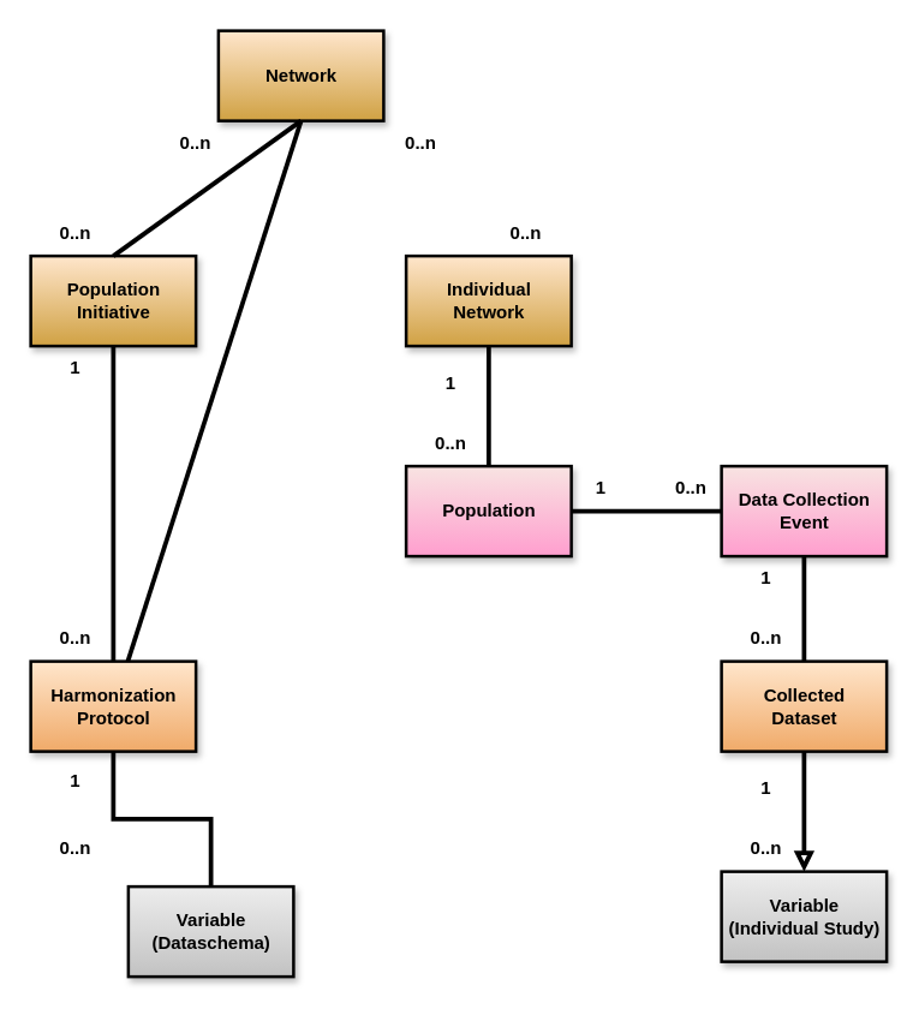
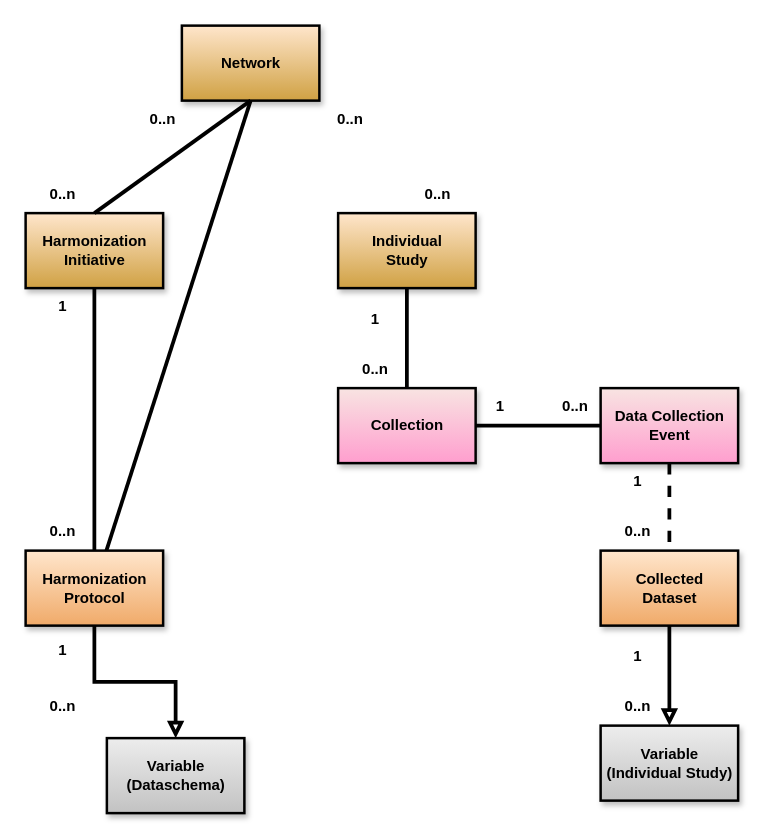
  <mxCell id="0" />
  <mxCell id="1" parent="0" />
  <mxCell id="2" style="rounded=0;orthogonalLoop=1;jettySize=auto;html=1;endArrow=none;endFill=0;strokeWidth=3;exitX=0.5;exitY=1;exitDx=0;exitDy=0;" parent="1" source="3" target="9" edge="1"><mxGeometry relative="1" as="geometry" /></mxCell>
  <mxCell id="3" value="Network" style="html=1;fillColor=#D0A143;strokeColor=default;gradientColor=#FFE6CC;gradientDirection=north;shadow=1;sketch=0;perimeterSpacing=0;strokeWidth=2;fontStyle=1;glass=0;rounded=0;" parent="1" vertex="1"><mxGeometry x="145" y="20" width="110" height="60" as="geometry" /></mxCell>
  <mxCell id="4" value="" style="edgeStyle=orthogonalEdgeStyle;rounded=0;orthogonalLoop=1;jettySize=auto;html=1;strokeWidth=3;endArrow=none;endFill=0;" parent="1" source="5" target="9" edge="1"><mxGeometry relative="1" as="geometry" /></mxCell>
- <mxCell id="5" value="Population&lt;br&gt;Initiative" style="html=1;fillColor=#D0A143;strokeColor=default;gradientColor=#FFE6CC;gradientDirection=north;shadow=1;sketch=0;perimeterSpacing=0;strokeWidth=2;fontStyle=1;glass=0;rounded=0;" parent="1" vertex="1"><mxGeometry x="20" y="170" width="110" height="60" as="geometry" /></mxCell>
+ <mxCell id="5" value="Harmonization&lt;br&gt;Initiative" style="html=1;fillColor=#D0A143;strokeColor=default;gradientColor=#FFE6CC;gradientDirection=north;shadow=1;sketch=0;perimeterSpacing=0;strokeWidth=2;fontStyle=1;glass=0;rounded=0;" parent="1" vertex="1"><mxGeometry x="20" y="170" width="110" height="60" as="geometry" /></mxCell>
  <mxCell id="6" value="" style="edgeStyle=orthogonalEdgeStyle;rounded=0;orthogonalLoop=1;jettySize=auto;html=1;endArrow=none;endFill=0;strokeWidth=3;" parent="1" source="7" target="13" edge="1"><mxGeometry relative="1" as="geometry" /></mxCell>
- <mxCell id="7" value="Individual&lt;br&gt;Network" style="html=1;fillColor=#D0A143;strokeColor=default;gradientColor=#FFE6CC;gradientDirection=north;shadow=1;sketch=0;perimeterSpacing=0;strokeWidth=2;fontStyle=1;glass=0;rounded=0;" parent="1" vertex="1"><mxGeometry x="270" y="170" width="110" height="60" as="geometry" /></mxCell>
- <mxCell id="8" style="edgeStyle=orthogonalEdgeStyle;rounded=0;orthogonalLoop=1;jettySize=auto;html=1;entryX=0.5;entryY=0;entryDx=0;entryDy=0;endArrow=none;endFill=0;strokeWidth=3;" parent="1" source="9" target="16" edge="1"><mxGeometry relative="1" as="geometry" /></mxCell>
+ <mxCell id="7" value="Individual&lt;br&gt;Study" style="html=1;fillColor=#D0A143;strokeColor=default;gradientColor=#FFE6CC;gradientDirection=north;shadow=1;sketch=0;perimeterSpacing=0;strokeWidth=2;fontStyle=1;glass=0;rounded=0;" parent="1" vertex="1"><mxGeometry x="270" y="170" width="110" height="60" as="geometry" /></mxCell>
+ <mxCell id="8" style="edgeStyle=orthogonalEdgeStyle;rounded=0;orthogonalLoop=1;jettySize=auto;html=1;entryX=0.5;entryY=0;entryDx=0;entryDy=0;endArrow=block;endFill=0;strokeWidth=3;" parent="1" source="9" target="16" edge="1"><mxGeometry relative="1" as="geometry" /></mxCell>
  <mxCell id="9" value="Harmonization&lt;br&gt;Protocol" style="html=1;fillColor=#F0AA69;strokeColor=default;gradientColor=#FFE6CC;gradientDirection=north;shadow=1;sketch=0;perimeterSpacing=0;strokeWidth=2;fontStyle=1;glass=0;rounded=0;" parent="1" vertex="1"><mxGeometry x="20" y="440" width="110" height="60" as="geometry" /></mxCell>
  <mxCell id="10" style="edgeStyle=orthogonalEdgeStyle;rounded=0;orthogonalLoop=1;jettySize=auto;html=1;entryX=0.5;entryY=0;entryDx=0;entryDy=0;endArrow=block;endFill=0;strokeWidth=3;" parent="1" source="11" target="17" edge="1"><mxGeometry relative="1" as="geometry" /></mxCell>
  <mxCell id="11" value="Collected&lt;br&gt;Dataset" style="html=1;fillColor=#F0AA69;strokeColor=default;gradientColor=#FFE6CC;gradientDirection=north;shadow=1;sketch=0;perimeterSpacing=0;strokeWidth=2;fontStyle=1;glass=0;rounded=0;" parent="1" vertex="1"><mxGeometry x="480" y="440" width="110" height="60" as="geometry" /></mxCell>
  <mxCell id="12" style="edgeStyle=orthogonalEdgeStyle;rounded=0;orthogonalLoop=1;jettySize=auto;html=1;endArrow=none;endFill=0;strokeWidth=3;" parent="1" source="13" target="15" edge="1"><mxGeometry relative="1" as="geometry" /></mxCell>
- <mxCell id="13" value="Population" style="html=1;fillColor=#FF9ECE;strokeColor=default;gradientColor=#F8E4E2;gradientDirection=north;shadow=1;sketch=0;perimeterSpacing=0;strokeWidth=2;fontStyle=1;glass=0;rounded=0;" parent="1" vertex="1"><mxGeometry x="270" y="310" width="110" height="60" as="geometry" /></mxCell>
- <mxCell id="14" style="edgeStyle=orthogonalEdgeStyle;rounded=0;orthogonalLoop=1;jettySize=auto;html=1;entryX=0.5;entryY=0;entryDx=0;entryDy=0;endArrow=none;endFill=0;strokeWidth=3;" parent="1" source="15" target="11" edge="1"><mxGeometry relative="1" as="geometry" /></mxCell>
+ <mxCell id="13" value="Collection" style="html=1;fillColor=#FF9ECE;strokeColor=default;gradientColor=#F8E4E2;gradientDirection=north;shadow=1;sketch=0;perimeterSpacing=0;strokeWidth=2;fontStyle=1;glass=0;rounded=0;" parent="1" vertex="1"><mxGeometry x="270" y="310" width="110" height="60" as="geometry" /></mxCell>
+ <mxCell id="14" style="edgeStyle=orthogonalEdgeStyle;rounded=0;orthogonalLoop=1;jettySize=auto;html=1;entryX=0.5;entryY=0;entryDx=0;entryDy=0;endArrow=none;endFill=0;strokeWidth=3;dashed=1;" parent="1" source="15" target="11" edge="1"><mxGeometry relative="1" as="geometry" /></mxCell>
  <mxCell id="15" value="Data Collection&lt;br&gt;Event" style="html=1;fillColor=#FF9ECE;strokeColor=default;gradientColor=#F8E4E2;gradientDirection=north;shadow=1;sketch=0;perimeterSpacing=0;strokeWidth=2;fontStyle=1;glass=0;rounded=0;" parent="1" vertex="1"><mxGeometry x="480" y="310" width="110" height="60" as="geometry" /></mxCell>
  <mxCell id="16" value="Variable&lt;br&gt;(Dataschema)" style="html=1;fillColor=#C2C2C2;strokeColor=default;gradientColor=#EDEDED;gradientDirection=north;shadow=1;sketch=0;perimeterSpacing=0;strokeWidth=2;fontStyle=1;glass=0;rounded=0;" parent="1" vertex="1"><mxGeometry x="85" y="590" width="110" height="60" as="geometry" /></mxCell>
  <mxCell id="17" value="Variable&lt;br&gt;(Individual Study)" style="html=1;fillColor=#C2C2C2;strokeColor=default;gradientColor=#EDEDED;gradientDirection=north;shadow=1;sketch=0;perimeterSpacing=0;strokeWidth=2;fontStyle=1;glass=0;rounded=0;" parent="1" vertex="1"><mxGeometry x="480" y="580" width="110" height="60" as="geometry" /></mxCell>
  <mxCell id="18" value="&lt;b&gt;0..n&lt;/b&gt;" style="text;html=1;strokeColor=none;fillColor=none;align=center;verticalAlign=middle;whiteSpace=wrap;rounded=0;shadow=1;glass=0;sketch=0;" parent="1" vertex="1"><mxGeometry x="250" y="80" width="60" height="30" as="geometry" /></mxCell>
  <mxCell id="19" value="&lt;b&gt;0..n&lt;/b&gt;" style="text;html=1;strokeColor=none;fillColor=none;align=center;verticalAlign=middle;whiteSpace=wrap;rounded=0;shadow=1;glass=0;sketch=0;" parent="1" vertex="1"><mxGeometry x="20" y="140" width="60" height="30" as="geometry" /></mxCell>
  <mxCell id="20" value="&lt;b&gt;0..n&lt;/b&gt;" style="text;html=1;strokeColor=none;fillColor=none;align=center;verticalAlign=middle;whiteSpace=wrap;rounded=0;shadow=1;glass=0;sketch=0;" parent="1" vertex="1"><mxGeometry x="320" y="140" width="60" height="30" as="geometry" /></mxCell>
  <mxCell id="21" value="&lt;b&gt;1&lt;/b&gt;" style="text;html=1;strokeColor=none;fillColor=none;align=center;verticalAlign=middle;whiteSpace=wrap;rounded=0;shadow=1;glass=0;sketch=0;" parent="1" vertex="1"><mxGeometry x="20" y="230" width="60" height="30" as="geometry" /></mxCell>
  <mxCell id="22" value="&lt;b&gt;1&lt;/b&gt;" style="text;html=1;strokeColor=none;fillColor=none;align=center;verticalAlign=middle;whiteSpace=wrap;rounded=0;shadow=1;glass=0;sketch=0;" parent="1" vertex="1"><mxGeometry x="270" y="240" width="60" height="30" as="geometry" /></mxCell>
  <mxCell id="23" value="&lt;span&gt;0..n&lt;/span&gt;" style="text;html=1;strokeColor=none;fillColor=none;align=center;verticalAlign=middle;whiteSpace=wrap;rounded=0;shadow=1;glass=0;sketch=0;fontStyle=1" parent="1" vertex="1"><mxGeometry x="270" y="280" width="60" height="30" as="geometry" /></mxCell>
  <mxCell id="24" value="&lt;b&gt;1&lt;/b&gt;" style="text;html=1;strokeColor=none;fillColor=none;align=center;verticalAlign=middle;whiteSpace=wrap;rounded=0;shadow=1;glass=0;sketch=0;" parent="1" vertex="1"><mxGeometry x="480" y="370" width="60" height="30" as="geometry" /></mxCell>
  <mxCell id="25" value="&lt;span&gt;0..n&lt;/span&gt;" style="text;html=1;strokeColor=none;fillColor=none;align=center;verticalAlign=middle;whiteSpace=wrap;rounded=0;shadow=1;glass=0;sketch=0;fontStyle=1" parent="1" vertex="1"><mxGeometry x="480" y="410" width="60" height="30" as="geometry" /></mxCell>
  <mxCell id="26" style="rounded=0;orthogonalLoop=1;jettySize=auto;html=1;entryX=0.5;entryY=0;entryDx=0;entryDy=0;endArrow=none;endFill=0;strokeWidth=3;exitX=0.5;exitY=1;exitDx=0;exitDy=0;" parent="1" source="3" target="5" edge="1"><mxGeometry relative="1" as="geometry"><mxPoint x="167" y="80" as="sourcePoint" /><mxPoint x="335" y="180" as="targetPoint" /></mxGeometry></mxCell>
  <mxCell id="27" value="&lt;b&gt;0..n&lt;/b&gt;" style="text;html=1;strokeColor=none;fillColor=none;align=center;verticalAlign=middle;whiteSpace=wrap;rounded=0;shadow=1;glass=0;sketch=0;" parent="1" vertex="1"><mxGeometry x="100" y="80" width="60" height="30" as="geometry" /></mxCell>
  <mxCell id="28" value="&lt;span&gt;0..n&lt;/span&gt;" style="text;html=1;strokeColor=none;fillColor=none;align=center;verticalAlign=middle;whiteSpace=wrap;rounded=0;shadow=1;glass=0;sketch=0;fontStyle=1" parent="1" vertex="1"><mxGeometry x="430" y="310" width="60" height="30" as="geometry" /></mxCell>
  <mxCell id="29" value="&lt;span&gt;0..n&lt;/span&gt;" style="text;html=1;strokeColor=none;fillColor=none;align=center;verticalAlign=middle;whiteSpace=wrap;rounded=0;shadow=1;glass=0;sketch=0;fontStyle=1" parent="1" vertex="1"><mxGeometry x="480" y="550" width="60" height="30" as="geometry" /></mxCell>
  <mxCell id="30" value="&lt;span&gt;0..n&lt;/span&gt;" style="text;html=1;strokeColor=none;fillColor=none;align=center;verticalAlign=middle;whiteSpace=wrap;rounded=0;shadow=1;glass=0;sketch=0;fontStyle=1" parent="1" vertex="1"><mxGeometry x="20" y="550" width="60" height="30" as="geometry" /></mxCell>
  <mxCell id="31" value="&lt;span&gt;0..n&lt;/span&gt;" style="text;html=1;strokeColor=none;fillColor=none;align=center;verticalAlign=middle;whiteSpace=wrap;rounded=0;shadow=1;glass=0;sketch=0;fontStyle=1" parent="1" vertex="1"><mxGeometry x="20" y="410" width="60" height="30" as="geometry" /></mxCell>
  <mxCell id="32" value="&lt;b&gt;1&lt;/b&gt;" style="text;html=1;strokeColor=none;fillColor=none;align=center;verticalAlign=middle;whiteSpace=wrap;rounded=0;shadow=1;glass=0;sketch=0;" parent="1" vertex="1"><mxGeometry x="480" y="510" width="60" height="30" as="geometry" /></mxCell>
  <mxCell id="33" value="&lt;b&gt;1&lt;/b&gt;" style="text;html=1;strokeColor=none;fillColor=none;align=center;verticalAlign=middle;whiteSpace=wrap;rounded=0;shadow=1;glass=0;sketch=0;" parent="1" vertex="1"><mxGeometry x="20" y="505" width="60" height="30" as="geometry" /></mxCell>
  <mxCell id="34" value="&lt;b&gt;1&lt;/b&gt;" style="text;html=1;strokeColor=none;fillColor=none;align=center;verticalAlign=middle;whiteSpace=wrap;rounded=0;shadow=1;glass=0;sketch=0;" parent="1" vertex="1"><mxGeometry x="370" y="310" width="60" height="30" as="geometry" /></mxCell>
